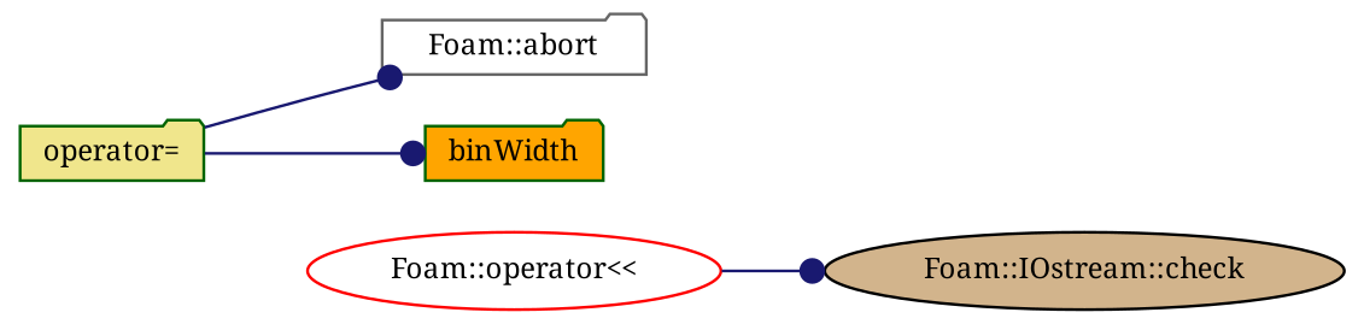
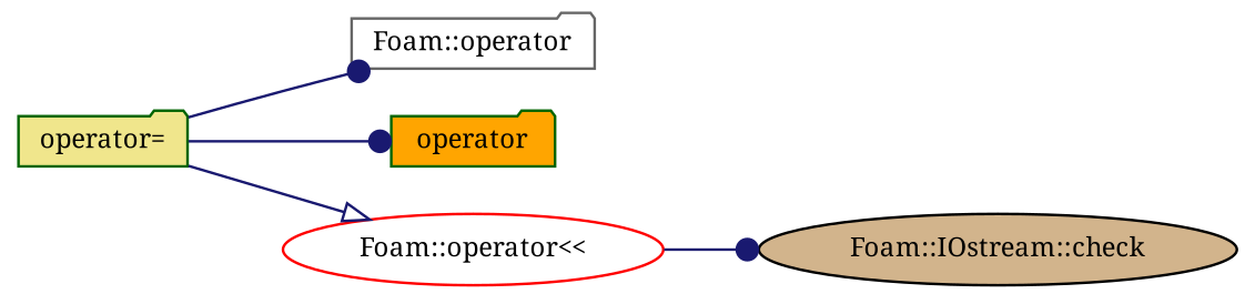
  digraph {
    fontname="Noto Serif"
    rankdir=LR
    node [color=darkgreen fillcolor=white fontname="Noto Serif" fontsize=10 shape=folder style=filled]
    edge [arrowhead=dot color=midnightblue fontname="Noto Serif" fontsize=10 labelfontname=Helvetica labelfontsize=10 style=solid]
    n1 [fillcolor=khaki fontcolor=black height=0.2 label="operator=" width=0.4]
-   n2 [color=gray40 height=0.2 label="Foam::abort" width=0.4]
-   n3 [fillcolor=orange height=0.2 label=binWidth width=0.4]
+   n2 [color=gray40 height=0.2 label="Foam::operator" width=0.4]
+   n3 [fillcolor=orange height=0.2 label=operator width=0.4]
    n4 [color=red height=0.2 label="Foam::operator\<\<" shape=ellipse width=0.4]
    n5 [color=black fillcolor=tan height=0.2 label="Foam::IOstream::check" shape=ellipse width=0.4]
    n1 -> n2
    n1 -> n3
+   n1 -> n4 [arrowhead=onormal]
    n4 -> n5
  }
